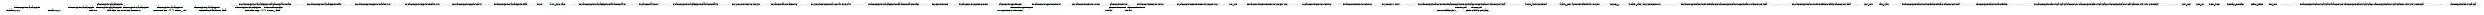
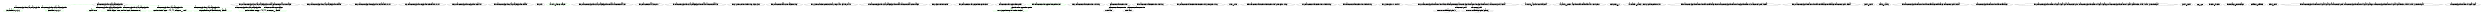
  digraph {
    node [cluster="QuantConnect.Algorithm.Framework.Portfolio.PortfolioTarget.Percent(QuantConnect.Algorithm.Framework.QCAlgorithmFramework, QuantConnect.Symbol, decimal)"]
    edge [color=green style=dashed]
    n1 [cluster="QuantConnect.Algorithm.CSharp.DailyFxAlgorithm.Initialize()" color=green community=0 label="SetStartDate(2016, 05, 26)" prediction=0 span="33-33"]
    n2 [label="QuantConnect.Algorithm.CSharp.DailyFxAlgorithm" cluster=""]
    n3 [cluster="QuantConnect.Algorithm.CSharp.DailyFxAlgorithm.Initialize()" color=green community=0 label="SetEndDate(2016, 05, 27)" prediction=0 span="34-34"]
    n4 [cluster="QuantConnect.Algorithm.CSharp.DailyFxAlgorithm.Initialize()" color=green community=0 label="SetCash(100000)" prediction=0 span="35-35"]
    n5 [cluster="QuantConnect.Algorithm.CSharp.DailyFxAlgorithm.Initialize()" color=green community=0 label="AddData<DailyFx>(''DFX'', Resolution.Second, DateTimeZone.Utc)" prediction=0 span="36-36"]
    n6 [cluster="QuantConnect.Algorithm.CSharp.DailyFxAlgorithm.OnData(QuantConnect.Data.Slice)" color=green community=0 label="Console.WriteLine(''SLICE >> {0} : {1}'', _sliceCount++, result)" prediction=0 span="43-43"]
    n7 [cluster="QuantConnect.Algorithm.CSharp.DailyFxAlgorithm.OnData(QuantConnect.Data.Custom.DailyFx)" color=green community=0 label="_uniqueConfirmation.Add(calendar.ToString(), calendar)" prediction=0 span="53-53"]
    n8 [cluster="QuantConnect.Algorithm.CSharp.DailyFxAlgorithm.OnData(QuantConnect.Data.Custom.DailyFx)" color=green community=0 label="Console.WriteLine(''ONDATA >> {0}: {1}'', _eventCount++, calendar)" prediction=0 span="54-54"]
    n9 [cluster="QuantConnect.Algorithm.CSharp.DailyFxAlgorithm.Initialize()" label="Entry QuantConnect.Algorithm.CSharp.DailyFxAlgorithm.Initialize()" span="31-31"]
    n10 [cluster="QuantConnect.Algorithm.QCAlgorithm.SetStartDate(int, int, int)" label="Entry QuantConnect.Algorithm.QCAlgorithm.SetStartDate(int, int, int)" span="1070-1070"]
    n11 [cluster="QuantConnect.Algorithm.QCAlgorithm.SetEndDate(int, int, int)" label="Entry QuantConnect.Algorithm.QCAlgorithm.SetEndDate(int, int, int)" span="1095-1095"]
    n12 [cluster="QuantConnect.Algorithm.QCAlgorithm.SetCash(int)" label="Entry QuantConnect.Algorithm.QCAlgorithm.SetCash(int)" span="1019-1019"]
    n13 [cluster="QuantConnect.Algorithm.CSharp.DailyFxAlgorithm.Initialize()" label="Exit QuantConnect.Algorithm.CSharp.DailyFxAlgorithm.Initialize()" span="31-31"]
    n14 [cluster="Unk.>" label="Entry Unk.>"]
    n15 [cluster="QuantConnect.Algorithm.CSharp.DailyFxAlgorithm.OnData(QuantConnect.Data.Slice)" color=green community=0 label="var result = slice.Get<DailyFx>()" prediction=4 span="42-42"]
    n16 [cluster="QuantConnect.Algorithm.CSharp.DailyFxAlgorithm.OnData(QuantConnect.Data.Slice)" label="Entry QuantConnect.Algorithm.CSharp.DailyFxAlgorithm.OnData(QuantConnect.Data.Slice)" span="40-40"]
    n17 [cluster="QuantConnect.Data.Slice.Get<T>()" label="Entry QuantConnect.Data.Slice.Get<T>()" span="244-244"]
    n18 [cluster="QuantConnect.Algorithm.CSharp.DailyFxAlgorithm.OnData(QuantConnect.Data.Slice)" label="Exit QuantConnect.Algorithm.CSharp.DailyFxAlgorithm.OnData(QuantConnect.Data.Slice)" span="40-40"]
    n19 [cluster="System.Console.WriteLine(string, object, object)" label="Entry System.Console.WriteLine(string, object, object)" span="0-0"]
    n20 [cluster="QuantConnect.Algorithm.CSharp.DailyFxAlgorithm.OnData(QuantConnect.Data.Custom.DailyFx)" label="Entry QuantConnect.Algorithm.CSharp.DailyFxAlgorithm.OnData(QuantConnect.Data.Custom.DailyFx)" span="51-51"]
    n21 [cluster="QuantConnect.Data.Custom.DailyFx.ToString()" label="Entry QuantConnect.Data.Custom.DailyFx.ToString()" span="235-235"]
    n22 [cluster="System.Collections.Generic.Dictionary<TKey, TValue>.Add(TKey, TValue)" label="Entry System.Collections.Generic.Dictionary<TKey, TValue>.Add(TKey, TValue)" span="0-0"]
    n23 [cluster="QuantConnect.Algorithm.CSharp.DailyFxAlgorithm.OnData(QuantConnect.Data.Custom.DailyFx)" label="Exit QuantConnect.Algorithm.CSharp.DailyFxAlgorithm.OnData(QuantConnect.Data.Custom.DailyFx)" span="51-51"]
    n24 [cluster="object.MemberwiseClone()" file="MACDSignalModel.cs" label="Entry object.MemberwiseClone()" span="0-0"]
    n25 [cluster="QuantConnect.Orders.GDAXOrderProperties.Clone()" file="MACDSignalModel.cs" label="Entry QuantConnect.Orders.GDAXOrderProperties.Clone()" span="35-35"]
    n26 [cluster="QuantConnect.Orders.GDAXOrderProperties.Clone()" color=green community=0 file="MACDSignalModel.cs" label="return (GDAXOrderProperties)MemberwiseClone();" prediction=8 span="37-37"]
    n27 [cluster="QuantConnect.Orders.GDAXOrderProperties.Clone()" color=green file="MACDSignalModel.cs" label="Exit QuantConnect.Orders.GDAXOrderProperties.Clone()" span="35-35"]
    n28 [file="MACDSignalModel.cs" label="QuantConnect.Orders.GDAXOrderProperties" cluster=""]
    n29 [cluster="QuantConnect.Util.FuncTextWriter.Write(string)" file="Packet.cs" label="Entry QuantConnect.Util.FuncTextWriter.Write(string)" span="49-49"]
    n30 [cluster="QuantConnect.Util.FuncTextWriter.Write(string)" file="Packet.cs" label="_writer(value)" span="51-51"]
    n31 [cluster="QuantConnect.Util.FuncTextWriter.Write(string)" file="Packet.cs" label="Exit QuantConnect.Util.FuncTextWriter.Write(string)" span="49-49"]
    n32 [cluster="QuantConnect.Util.FuncTextWriter.FuncTextWriter(System.Action<string>)" file="Packet.cs" label="Entry QuantConnect.Util.FuncTextWriter.FuncTextWriter(System.Action<string>)" span="40-40"]
    n33 [cluster="QuantConnect.Util.FuncTextWriter.FuncTextWriter(System.Action<string>)" file="Packet.cs" label="_writer = writer" span="42-42"]
    n34 [cluster="QuantConnect.Util.FuncTextWriter.FuncTextWriter(System.Action<string>)" file="Packet.cs" label="Exit QuantConnect.Util.FuncTextWriter.FuncTextWriter(System.Action<string>)" span="40-40"]
    n35 [cluster="QuantConnect.Util.FuncTextWriter.WriteLine(string)" file="Packet.cs" label="Entry QuantConnect.Util.FuncTextWriter.WriteLine(string)" span="58-58"]
    n36 [cluster="QuantConnect.Util.FuncTextWriter.WriteLine(string)" file="Packet.cs" label="_writer(value)" span="61-61"]
    n37 [cluster="QuantConnect.Util.FuncTextWriter.WriteLine(string)" file="Packet.cs" label="Exit QuantConnect.Util.FuncTextWriter.WriteLine(string)" span="58-58"]
    n38 [cluster="System.Action<T>.Invoke(T)" file="Packet.cs" label="Entry System.Action<T>.Invoke(T)" span="0-0"]
    n39 [file="Packet.cs" label="QuantConnect.Util.FuncTextWriter" cluster=""]
    n40 [file="PortfolioTarget.cs" label="Entry QuantConnect.Algorithm.Framework.Portfolio.PortfolioTarget.Percent(QuantConnect.Algorithm.Framework.QCAlgorithmFramework, QuantConnect.Symbol, decimal)" span="52-52"]
    n41 [file="PortfolioTarget.cs" label="return new PortfolioTarget(symbol, 0);" span="57-57"]
-   n42 [file="PortfolioTarget.cs" label="symbol new PortfolioTarget(symbol, quantity);" span="66-66"]
+   n42 [file="PortfolioTarget.cs" label="return new PortfolioTarget(symbol, quantity);" span="66-66"]
    n43 [file="PortfolioTarget.cs" label="var security = algorithm.Securities[symbol]" span="54-54"]
    n44 [file="PortfolioTarget.cs" label="var quantity = percent * algorithm.Portfolio.TotalPortfolioValue / security.Price" span="60-60"]
    n45 [file="PortfolioTarget.cs" label="security.Price == 0" span="55-55"]
    n46 [file="PortfolioTarget.cs" label="var remainder = quantity % security.SymbolProperties.LotSize" span="63-63"]
    n47 [file="PortfolioTarget.cs" label="Exit QuantConnect.Algorithm.Framework.Portfolio.PortfolioTarget.Percent(QuantConnect.Algorithm.Framework.QCAlgorithmFramework, QuantConnect.Symbol, decimal)" span="52-52"]
    n48 [cluster="QuantConnect.Algorithm.Framework.Portfolio.PortfolioTarget.PortfolioTarget(QuantConnect.Symbol, decimal)" file="PortfolioTarget.cs" label="Entry QuantConnect.Algorithm.Framework.Portfolio.PortfolioTarget.PortfolioTarget(QuantConnect.Symbol, decimal)" span="38-38"]
    n49 [cluster="QuantConnect.Algorithm.Framework.Portfolio.PortfolioTarget.PortfolioTarget(QuantConnect.Symbol, decimal)" file="PortfolioTarget.cs" label="Symbol = symbol" span="40-40"]
    n50 [cluster="QuantConnect.Algorithm.Framework.Portfolio.PortfolioTarget.PortfolioTarget(QuantConnect.Symbol, decimal)" file="PortfolioTarget.cs" label="Quantity = quantity" span="41-41"]
    n51 [cluster="QuantConnect.Algorithm.Framework.Portfolio.PortfolioTarget.PortfolioTarget(QuantConnect.Symbol, decimal)" file="PortfolioTarget.cs" label="Exit QuantConnect.Algorithm.Framework.Portfolio.PortfolioTarget.PortfolioTarget(QuantConnect.Symbol, decimal)" span="38-38"]
    n52 [file="PortfolioTarget.cs" label="QuantConnect.Algorithm.Framework.Portfolio.PortfolioTarget" cluster=""]
    n53 [cluster="QuantConnect.Algorithm.Framework.Signals.Signal.Signal(QuantConnect.Symbol, QuantConnect.Algorithm.Framework.Signals.SignalType, QuantConnect.Algorithm.Framework.Signals.SignalDirection, double?, double?, System.TimeSpan?)" file="Signal.cs" label="Entry QuantConnect.Algorithm.Framework.Signals.Signal.Signal(QuantConnect.Symbol, QuantConnect.Algorithm.Framework.Signals.SignalType, QuantConnect.Algorithm.Framework.Signals.SignalDirection, double?, double?, System.TimeSpan?)" span="63-63"]
    n54 [cluster="QuantConnect.Algorithm.Framework.Signals.Signal.Signal(QuantConnect.Symbol, QuantConnect.Algorithm.Framework.Signals.SignalType, QuantConnect.Algorithm.Framework.Signals.SignalDirection, double?, double?, System.TimeSpan?)" file="Signal.cs" label="Symbol = symbol" span="65-65"]
-   n55 [cluster="QuantConnect.Algorithm.Framework.Signals.Signal.Signal(QuantConnect.Symbol, QuantConnect.Algorithm.Framework.Signals.SignalType, QuantConnect.Algorithm.Framework.Signals.SignalDirection, double?, double?, System.TimeSpan?)" file="Signal.cs" label="System = type" span="66-66"]
+   n55 [cluster="QuantConnect.Algorithm.Framework.Signals.Signal.Signal(QuantConnect.Symbol, QuantConnect.Algorithm.Framework.Signals.SignalType, QuantConnect.Algorithm.Framework.Signals.SignalDirection, double?, double?, System.TimeSpan?)" file="Signal.cs" label="Type = type" span="66-66"]
    n56 [cluster="QuantConnect.Algorithm.Framework.Signals.Signal.Signal(QuantConnect.Symbol, QuantConnect.Algorithm.Framework.Signals.SignalType, QuantConnect.Algorithm.Framework.Signals.SignalDirection, double?, double?, System.TimeSpan?)" file="Signal.cs" label="Direction = direction" span="67-67"]
    n57 [cluster="QuantConnect.Algorithm.Framework.Signals.Signal.Signal(QuantConnect.Symbol, QuantConnect.Algorithm.Framework.Signals.SignalType, QuantConnect.Algorithm.Framework.Signals.SignalDirection, double?, double?, System.TimeSpan?)" file="Signal.cs" label="PercentChange = percentChange" span="68-68"]
    n58 [cluster="QuantConnect.Algorithm.Framework.Signals.Signal.Signal(QuantConnect.Symbol, QuantConnect.Algorithm.Framework.Signals.SignalType, QuantConnect.Algorithm.Framework.Signals.SignalDirection, double?, double?, System.TimeSpan?)" file="Signal.cs" label="Confidence = confidence" span="69-69"]
    n59 [cluster="QuantConnect.Algorithm.Framework.Signals.Signal.Signal(QuantConnect.Symbol, QuantConnect.Algorithm.Framework.Signals.SignalType, QuantConnect.Algorithm.Framework.Signals.SignalDirection, double?, double?, System.TimeSpan?)" file="Signal.cs" label="Period = period" span="70-70"]
    n60 [cluster="QuantConnect.Algorithm.Framework.Signals.Signal.Signal(QuantConnect.Symbol, QuantConnect.Algorithm.Framework.Signals.SignalType, QuantConnect.Algorithm.Framework.Signals.SignalDirection, double?, double?, System.TimeSpan?)" file="Signal.cs" label="Exit QuantConnect.Algorithm.Framework.Signals.Signal.Signal(QuantConnect.Symbol, QuantConnect.Algorithm.Framework.Signals.SignalType, QuantConnect.Algorithm.Framework.Signals.SignalDirection, double?, double?, System.TimeSpan?)" span="63-63"]
    n61 [file="Signal.cs" label="QuantConnect.Algorithm.Framework.Signals.Signal" cluster=""]
    n2 -> n1 [label="QuantConnect.Algorithm.CSharp.DailyFxAlgorithm"]
-   n3 -> n2 [label="QuantConnect.Algorithm.CSharp.DailyFxAlgorithm"]
+   n2 -> n3 [label="QuantConnect.Algorithm.CSharp.DailyFxAlgorithm"]
    n2 -> n4 [label="QuantConnect.Algorithm.CSharp.DailyFxAlgorithm"]
    n2 -> n5 [label="QuantConnect.Algorithm.CSharp.DailyFxAlgorithm"]
    n2 -> n6 [label="QuantConnect.Algorithm.CSharp.DailyFxAlgorithm"]
    n2 -> n7 [label="QuantConnect.Algorithm.CSharp.DailyFxAlgorithm"]
    n2 -> n8 [label="QuantConnect.Algorithm.CSharp.DailyFxAlgorithm"]
    n20 -> n8 [label="QuantConnect.Data.Custom.DailyFx"]
-   n28 -> n26 [label="QuantConnect.Orders.GDAXOrderProperties"]
+   n28 -> n26 [label="Algorithm.Orders.GDAXOrderProperties"]
    n39 -> n30 [color=darkseagreen4 label="QuantConnect.Util.FuncTextWriter"]
    n39 -> n36 [color=darkseagreen4 label="QuantConnect.Util.FuncTextWriter"]
    n40 -> n41 [color=darkseagreen4 label="QuantConnect.Symbol"]
    n40 -> n42 [color=darkseagreen4 label="QuantConnect.Symbol"]
  }
